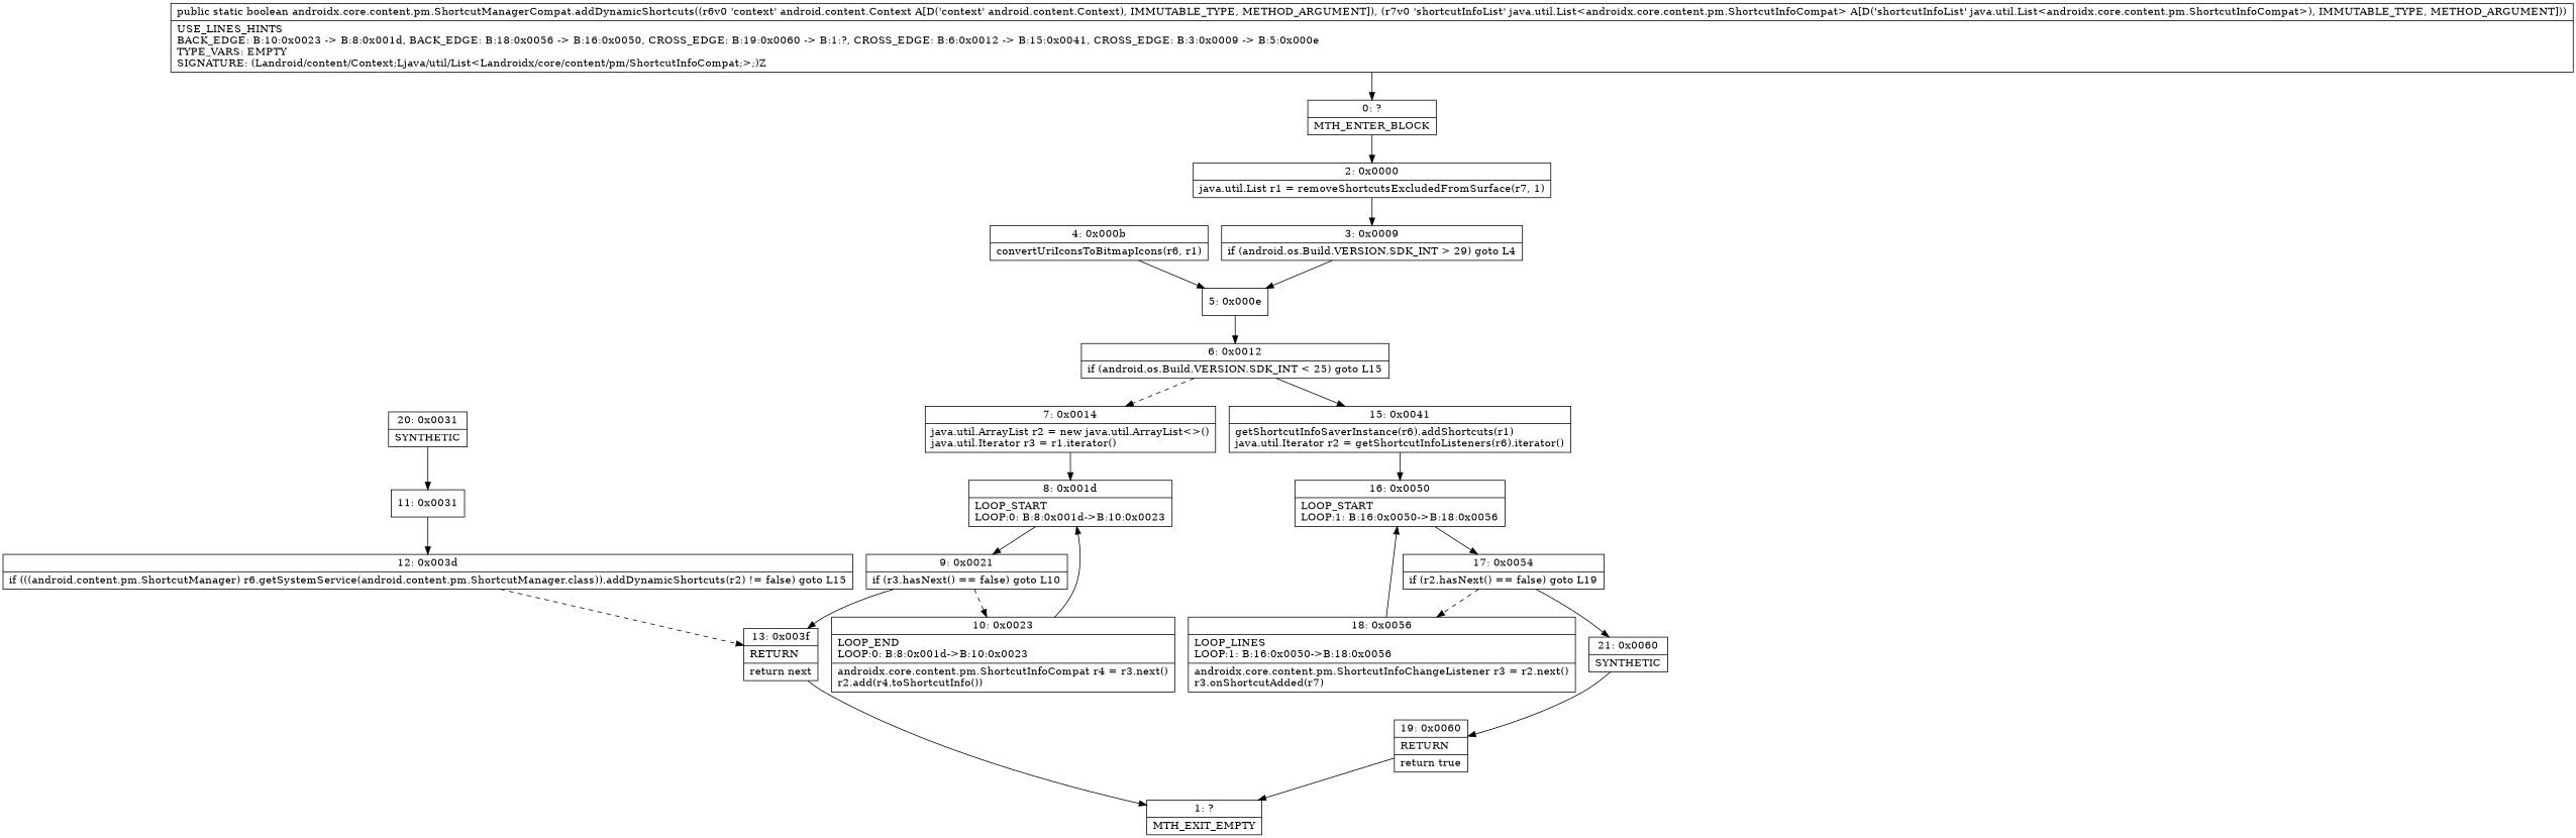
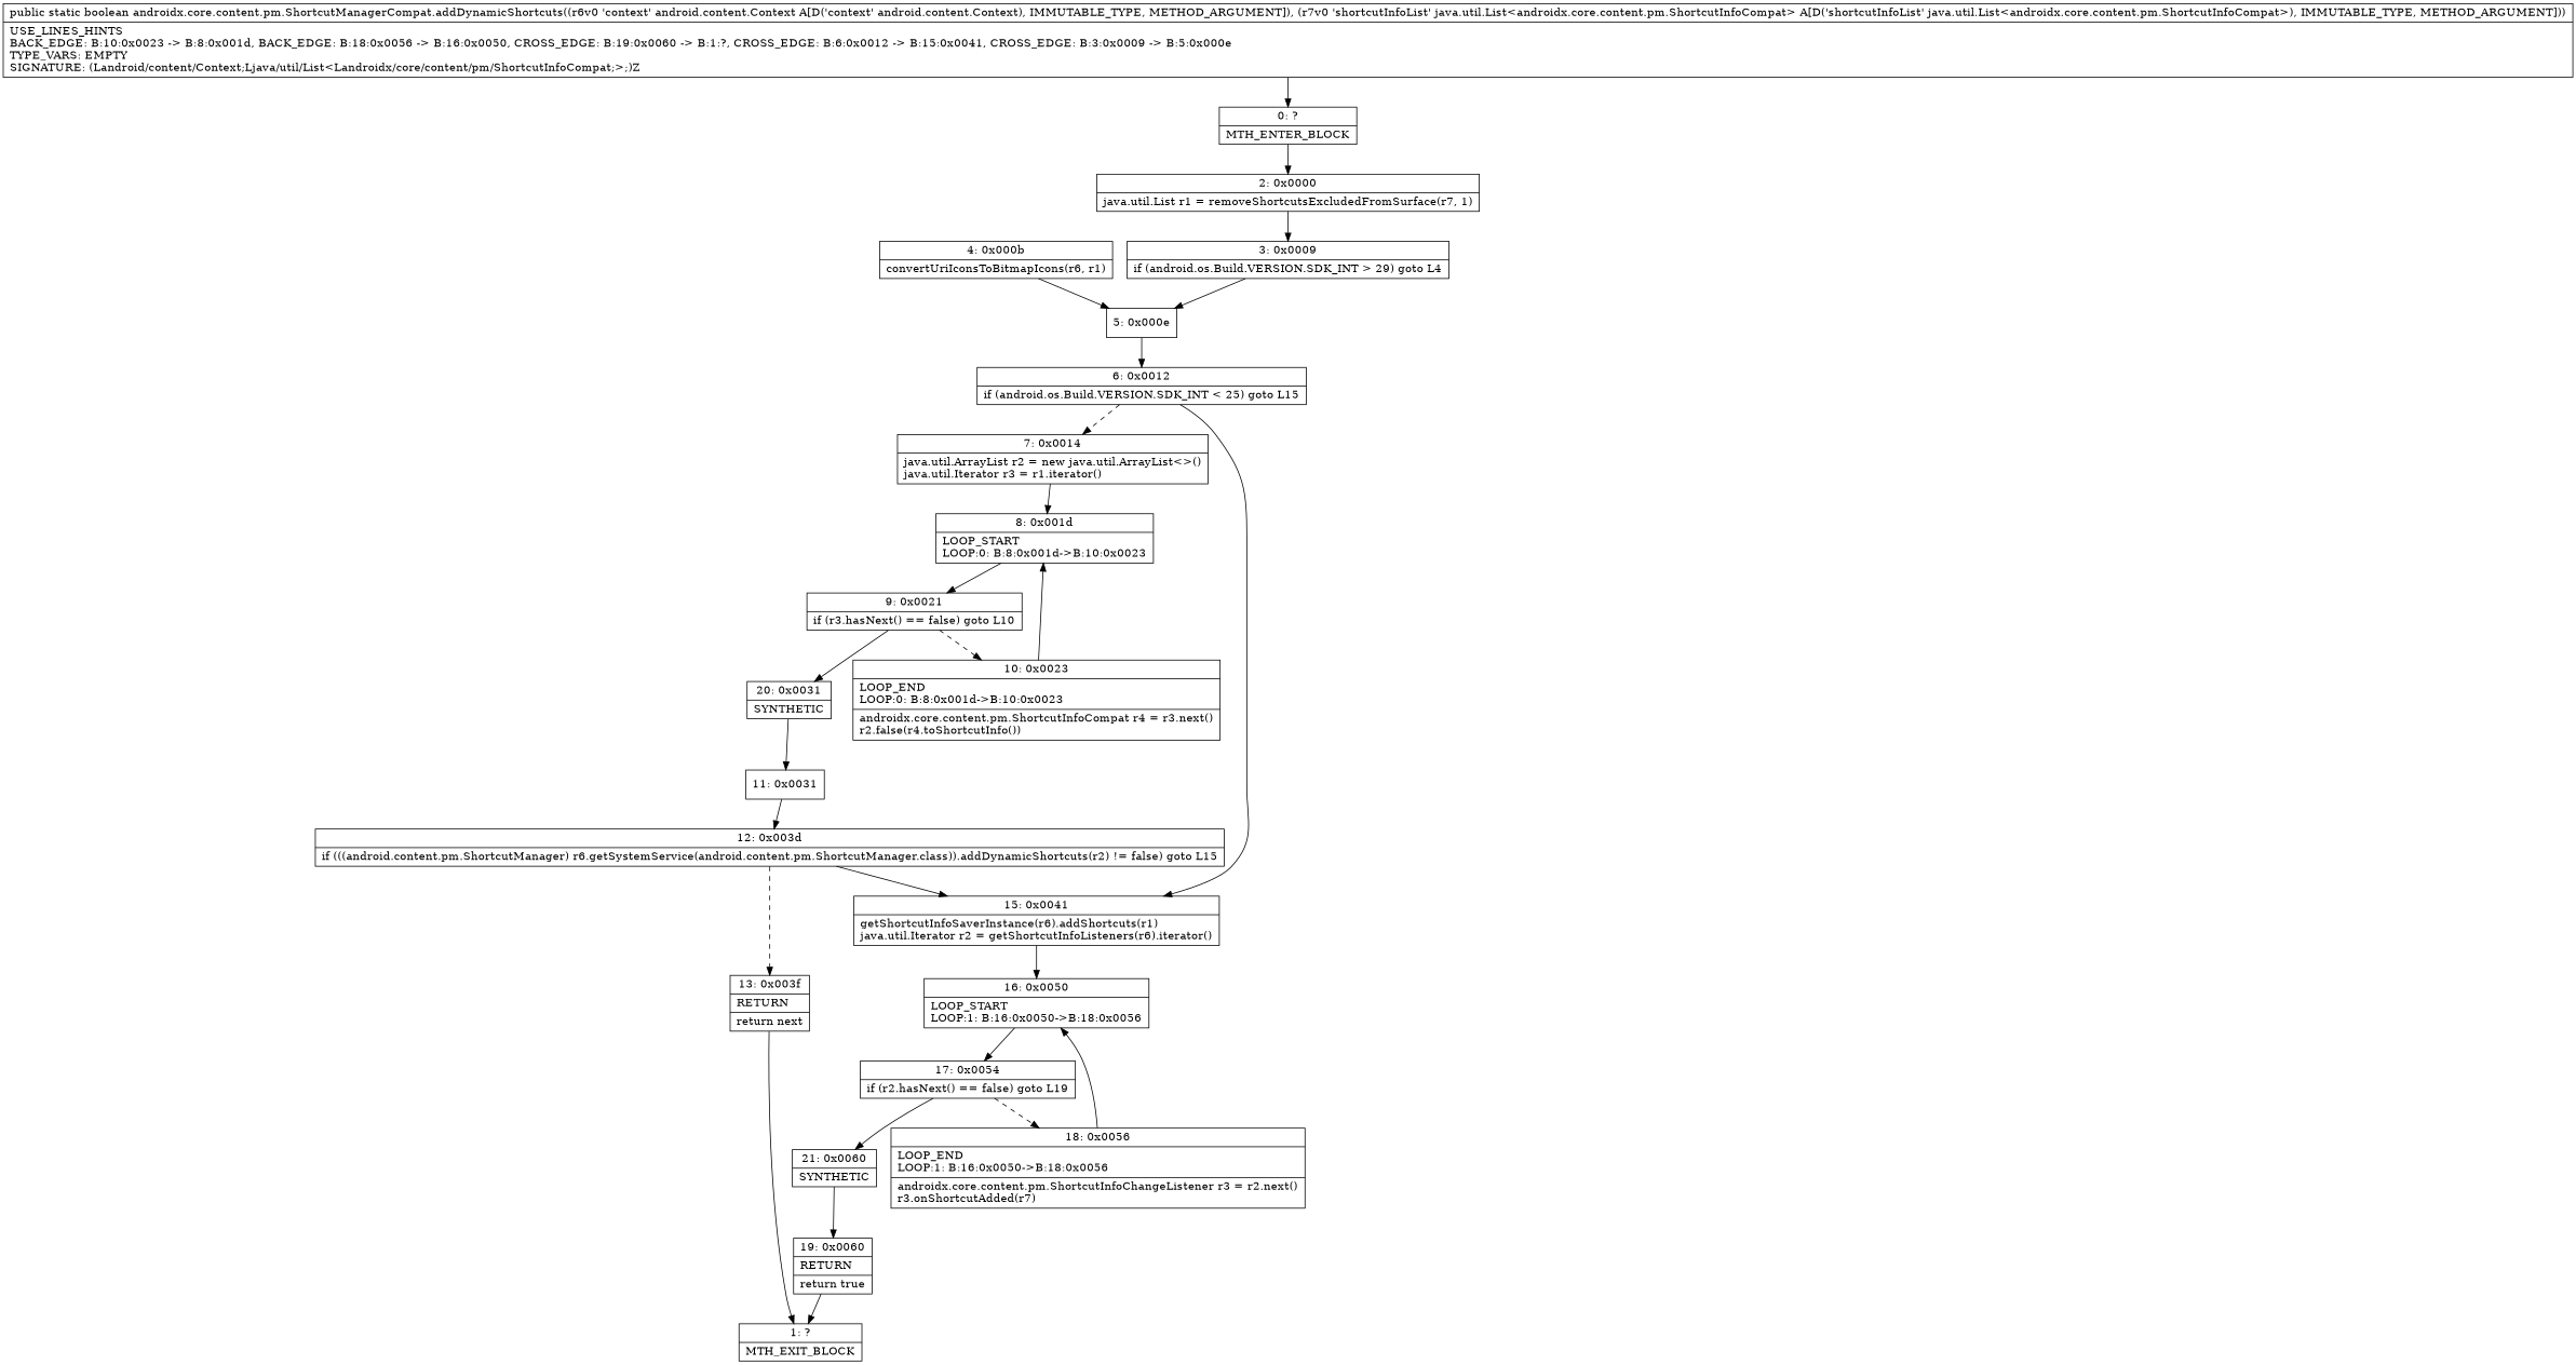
  digraph {
    node [shape=record]
    n1 [label="{0\:\ ?|MTH_ENTER_BLOCK\l}"]
    n2 [label="{2\:\ 0x0000|java.util.List r1 = removeShortcutsExcludedFromSurface(r7, 1)\l}"]
    n3 [label="{3\:\ 0x0009|if (android.os.Build.VERSION.SDK_INT \> 29) goto L4\l}"]
    n4 [label="{5\:\ 0x000e}"]
    n5 [label="{4\:\ 0x000b|convertUriIconsToBitmapIcons(r6, r1)\l}"]
    n6 [label="{6\:\ 0x0012|if (android.os.Build.VERSION.SDK_INT \< 25) goto L15\l}"]
    n7 [label="{7\:\ 0x0014|java.util.ArrayList r2 = new java.util.ArrayList\<\>()\ljava.util.Iterator r3 = r1.iterator()\l}"]
    n8 [label="{15\:\ 0x0041|getShortcutInfoSaverInstance(r6).addShortcuts(r1)\ljava.util.Iterator r2 = getShortcutInfoListeners(r6).iterator()\l}"]
    n9 [label="{8\:\ 0x001d|LOOP_START\lLOOP:0: B:8:0x001d\-\>B:10:0x0023\l}"]
    n10 [label="{16\:\ 0x0050|LOOP_START\lLOOP:1: B:16:0x0050\-\>B:18:0x0056\l}"]
    n11 [label="{9\:\ 0x0021|if (r3.hasNext() == false) goto L10\l}"]
-   n12 [label="{10\:\ 0x0023|LOOP_END\lLOOP:0: B:8:0x001d\-\>B:10:0x0023\l|androidx.core.content.pm.ShortcutInfoCompat r4 = r3.next()\lr2.add(r4.toShortcutInfo())\l}"]
+   n12 [label="{10\:\ 0x0023|LOOP_END\lLOOP:0: B:8:0x001d\-\>B:10:0x0023\l|androidx.core.content.pm.ShortcutInfoCompat r4 = r3.next()\lr2.false(r4.toShortcutInfo())\l}"]
    n13 [label="{20\:\ 0x0031|SYNTHETIC\l}"]
    n14 [label="{11\:\ 0x0031}"]
    n15 [label="{12\:\ 0x003d|if (((android.content.pm.ShortcutManager) r6.getSystemService(android.content.pm.ShortcutManager.class)).addDynamicShortcuts(r2) != false) goto L15\l}"]
    n16 [label="{13\:\ 0x003f|RETURN\l|return next\l}"]
-   n17 [label="{1\:\ ?|MTH_EXIT_EMPTY\l}"]
+   n17 [label="{1\:\ ?|MTH_EXIT_BLOCK\l}"]
    n18 [label="{17\:\ 0x0054|if (r2.hasNext() == false) goto L19\l}"]
-   n19 [label="{18\:\ 0x0056|LOOP_LINES\lLOOP:1: B:16:0x0050\-\>B:18:0x0056\l|androidx.core.content.pm.ShortcutInfoChangeListener r3 = r2.next()\lr3.onShortcutAdded(r7)\l}"]
+   n19 [label="{18\:\ 0x0056|LOOP_END\lLOOP:1: B:16:0x0050\-\>B:18:0x0056\l|androidx.core.content.pm.ShortcutInfoChangeListener r3 = r2.next()\lr3.onShortcutAdded(r7)\l}"]
    n20 [label="{21\:\ 0x0060|SYNTHETIC\l}"]
    n21 [label="{19\:\ 0x0060|RETURN\l|return true\l}"]
    n22 [label="{public static boolean androidx.core.content.pm.ShortcutManagerCompat.addDynamicShortcuts((r6v0 'context' android.content.Context A[D('context' android.content.Context), IMMUTABLE_TYPE, METHOD_ARGUMENT]), (r7v0 'shortcutInfoList' java.util.List\<androidx.core.content.pm.ShortcutInfoCompat\> A[D('shortcutInfoList' java.util.List\<androidx.core.content.pm.ShortcutInfoCompat\>), IMMUTABLE_TYPE, METHOD_ARGUMENT]))  | USE_LINES_HINTS\lBACK_EDGE: B:10:0x0023 \-\> B:8:0x001d, BACK_EDGE: B:18:0x0056 \-\> B:16:0x0050, CROSS_EDGE: B:19:0x0060 \-\> B:1:?, CROSS_EDGE: B:6:0x0012 \-\> B:15:0x0041, CROSS_EDGE: B:3:0x0009 \-\> B:5:0x000e\lTYPE_VARS: EMPTY\lSIGNATURE: (Landroid\/content\/Context;Ljava\/util\/List\<Landroidx\/core\/content\/pm\/ShortcutInfoCompat;\>;)Z\l}"]
    n1 -> n2
    n2 -> n3
    n3 -> n4
    n4 -> n6
    n5 -> n4
    n6 -> n7 [style=dashed]
    n6 -> n8
    n7 -> n9
    n8 -> n10
    n9 -> n11
    n10 -> n18
    n11 -> n12 [style=dashed]
-   n11 -> n16
+   n11 -> n13
    n12 -> n9
    n13 -> n14
    n14 -> n15
+   n15 -> n8
    n15 -> n16 [style=dashed]
    n16 -> n17
    n18 -> n19 [style=dashed]
    n18 -> n20
    n19 -> n10
    n20 -> n21
    n21 -> n17
    n22 -> n1
  }
